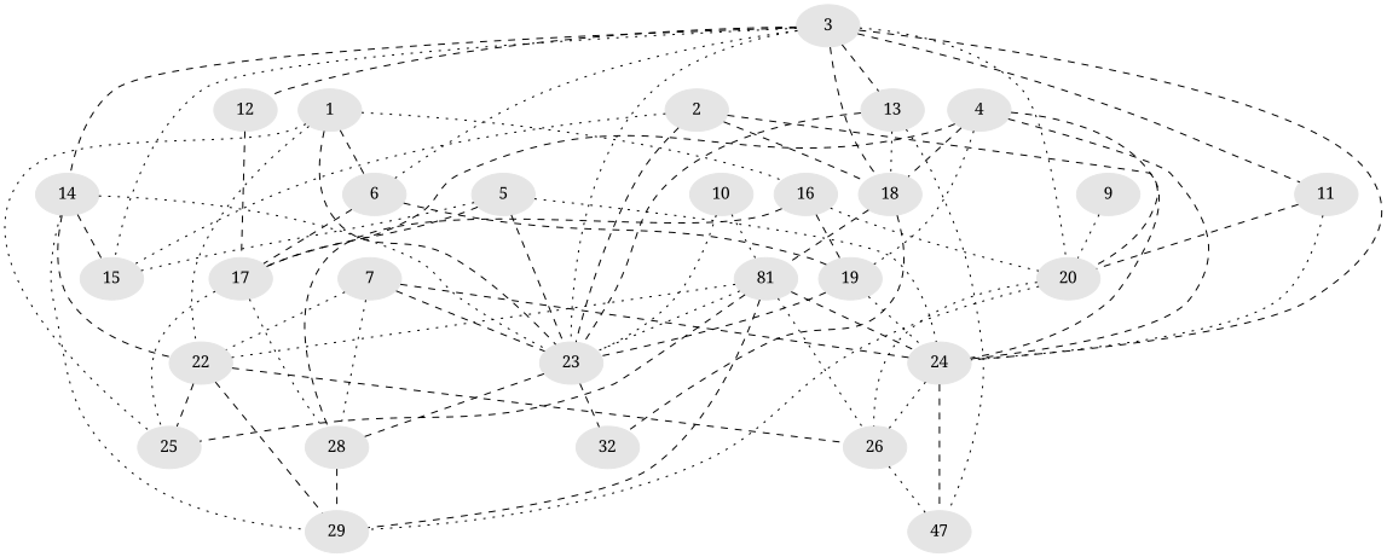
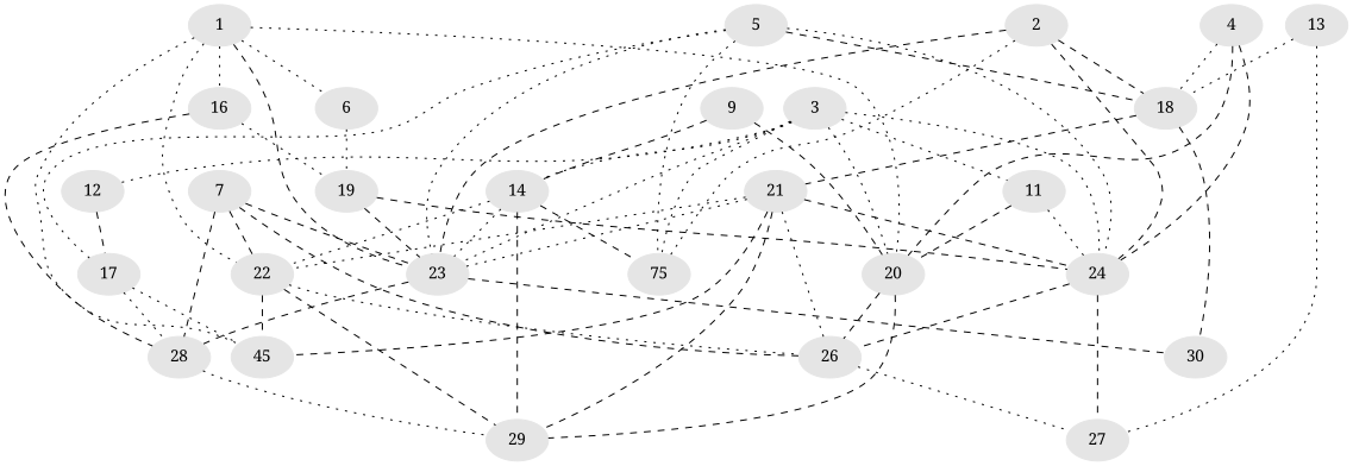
  graph {
    fontname="Noto Serif"
    node [color=gray90 fontname="Noto Serif" style=filled]
    edge [fontname="Noto Serif" style=dashed weight=1.0]
    1
    6
    16
    20
    22
    23
-   25
+   25 [label=45]
    17
    19
    28
    29
    26
-   30 [label=32]
+   30
    2
-   15
+   15 [label=75]
    18
    24
-   21 [label=81]
-   27 [label=47]
+   21
+   27
    3
    11
    12
    13
    14
    4
    5
    7
    9
-   10
-   1 -- 6
+   1 -- 6 [style=dotted]
    1 -- 16 [style=dotted]
-   16 -- 20 [style=dotted]
+   1 -- 20 [style=dotted]
    1 -- 22 [style=dotted weight=2.0]
    1 -- 23
    1 -- 25 [style=dotted]
-   6 -- 17 [weight=2.0]
-   6 -- 19
-   16 -- 19 [weight=2.0]
+   6 -- 19 [style=dotted]
+   16 -- 19 [style=dotted weight=2.0]
    16 -- 28
-   20 -- 29 [style=dotted]
-   20 -- 26 [style=dotted]
+   20 -- 29
+   20 -- 26
    22 -- 25
    22 -- 29
-   22 -- 26
+   22 -- 26 [style=dotted]
    23 -- 28
    23 -- 30
    17 -- 25 [style=dotted]
    17 -- 28 [style=dotted]
    19 -- 23
-   19 -- 24 [style=dotted]
-   28 -- 29
+   19 -- 24
+   28 -- 29 [style=dotted]
    26 -- 27 [style=dotted]
    2 -- 23
    2 -- 15 [style=dotted]
    2 -- 18
    2 -- 24
    18 -- 30
    18 -- 21
-   24 -- 26 [style=dotted]
+   24 -- 26
    24 -- 27 [weight=2.0]
    21 -- 22 [style=dotted]
    21 -- 23 [style=dotted]
    21 -- 25
    21 -- 29
    21 -- 26 [style=dotted]
    21 -- 24 [weight=2.0]
-   3 -- 6 [style=dotted]
    3 -- 20 [style=dotted]
    3 -- 23 [style=dotted]
    3 -- 15 [style=dotted weight=2.0]
-   3 -- 18 [weight=2.0]
-   3 -- 24 [weight=2.0]
-   3 -- 11
-   3 -- 12
-   3 -- 13
-   3 -- 14
+   5 -- 18 [weight=2.0]
+   3 -- 24 [style=dotted weight=2.0]
+   3 -- 11 [style=dotted]
+   3 -- 12 [style=dotted]
+   3 -- 14 [style=dotted]
    11 -- 20
    11 -- 24 [style=dotted]
    12 -- 17
-   13 -- 23
    13 -- 18 [style=dotted]
    13 -- 27 [style=dotted weight=2.0]
-   14 -- 22
+   14 -- 22 [style=dotted]
    14 -- 23 [style=dotted]
-   14 -- 29 [style=dotted]
+   14 -- 29
    14 -- 15
    4 -- 20
-   4 -- 17
-   4 -- 19 [style=dotted]
-   4 -- 18
+   4 -- 18 [style=dotted]
    4 -- 24 [weight=2.0]
-   5 -- 23
-   5 -- 17
+   5 -- 23 [style=dotted]
+   5 -- 17 [style=dotted]
    5 -- 15 [style=dotted]
    5 -- 24 [style=dotted]
-   7 -- 22 [style=dotted weight=2.0]
+   7 -- 22 [weight=2.0]
    7 -- 23
-   7 -- 28 [style=dotted]
-   7 -- 24
-   9 -- 20 [style=dotted]
-   10 -- 23 [style=dotted]
-   10 -- 21 [style=dotted]
+   7 -- 28
+   7 -- 26
+   9 -- 20
+   9 -- 14
  }
